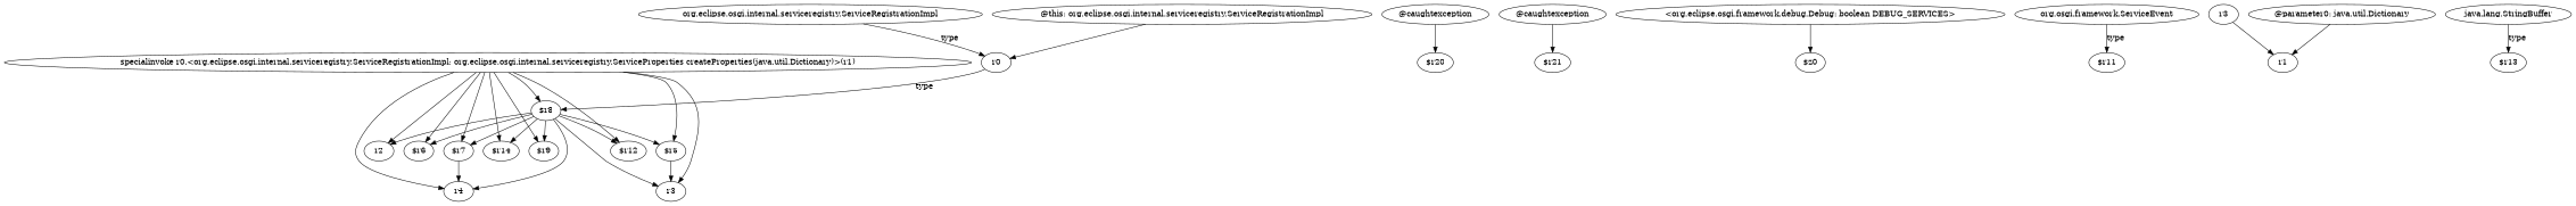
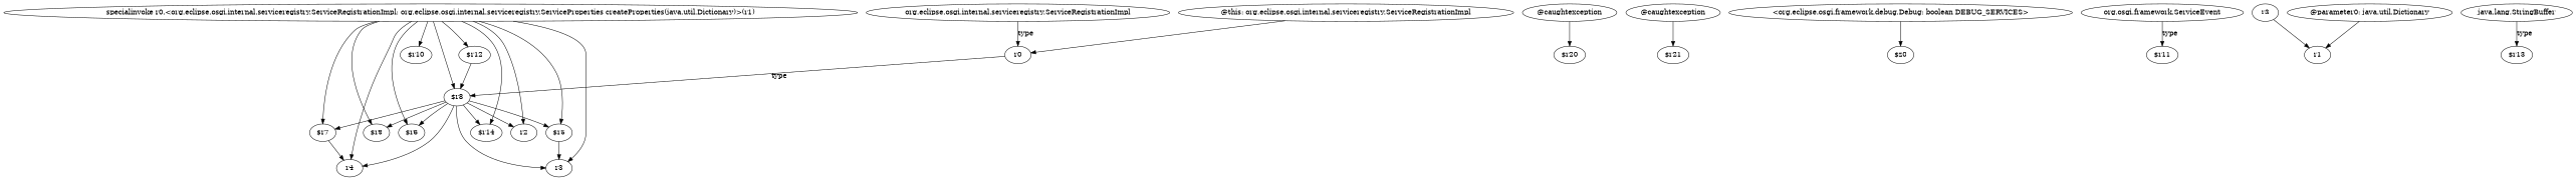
  digraph {
    n1 [label="$r7"]
    n2 [label=r4]
    n3 [label="$r8"]
    n4 [label="$r14"]
    n5 [label=r2]
    n6 [label="$r9"]
    n7 [label="$r12"]
    n8 [label="$r5"]
    n9 [label="$r6"]
    n10 [label=r3]
+   n11 [label="$r10"]
    n12 [label=r0]
    n13 [label="@caughtexception"]
    n14 [label="$r20"]
    n15 [label="specialinvoke r0.<org.eclipse.osgi.internal.serviceregistry.ServiceRegistrationImpl: org.eclipse.osgi.internal.serviceregistry.ServiceProperties createProperties(java.util.Dictionary)>(r1)"]
    n16 [label="@caughtexception"]
    n17 [label="$r21"]
    n18 [label="org.eclipse.osgi.internal.serviceregistry.ServiceRegistrationImpl"]
    n19 [label="<org.eclipse.osgi.framework.debug.Debug: boolean DEBUG_SERVICES>"]
    n20 [label="$z0"]
    n21 [label="@this: org.eclipse.osgi.internal.serviceregistry.ServiceRegistrationImpl"]
    n22 [label="org.osgi.framework.ServiceEvent"]
    n23 [label="$r11"]
    n24 [label=r3]
    n25 [label=r1]
    n26 [label="@parameter0: java.util.Dictionary"]
    n27 [label="java.lang.StringBuffer"]
    n28 [label="$r13"]
    n1 -> n2
    n3 -> n1
    n3 -> n2
    n3 -> n4
    n3 -> n5
    n3 -> n6
-   n3 -> n7
+   n7 -> n3
    n3 -> n8
    n3 -> n9
    n3 -> n10
    n8 -> n10
    n12 -> n3 [label=type]
    n13 -> n14
    n15 -> n1
    n15 -> n2
    n15 -> n3
    n15 -> n4
    n15 -> n5
    n15 -> n6
    n15 -> n7
    n15 -> n8
    n15 -> n9
    n15 -> n10
+   n15 -> n11
    n16 -> n17
    n18 -> n12 [label=type]
    n19 -> n20
    n21 -> n12
    n22 -> n23 [label=type]
    n24 -> n25
    n26 -> n25
    n27 -> n28 [label=type]
  }
